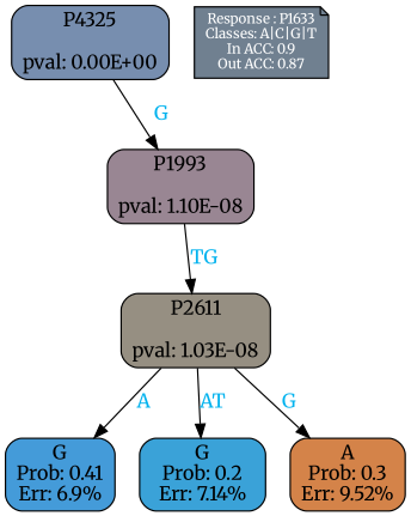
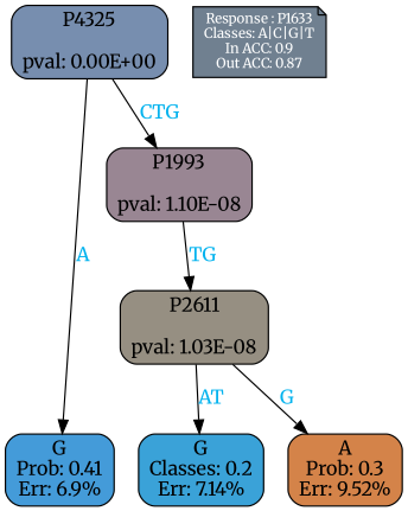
  digraph {
    fontname=Merriweather
    ranksep=equally
    splines=polylines
    node [color=black fontname=Merriweather shape=box style="filled, rounded"]
    edge [fontcolor=deepskyblue2 fontname=Merriweather]
    n1 [fillcolor="#449bd9" label="G\nProb: 0.41\nErr: 6.9%"]
-   n2 [fillcolor="#3aa2d8" label="G\nProb: 0.2\nErr: 7.14%"]
+   n2 [fillcolor="#3aa2d8" label="G\nClasses: 0.2\nErr: 7.14%"]
    n3 [fillcolor="#d48349" label="A\nProb: 0.3\nErr: 9.52%"]
    n4 [align=left fillcolor=slategray fontcolor=white fontsize=10 label="Response : P1633\nClasses: A|C|G|T\nIn ACC: 0.9\nOut ACC: 0.87\n" shape=note style=filled]
    n5 [fillcolor="#778eaf" label="P4325\n\npval: 0.00E+00"]
    n6 [fillcolor="#998693" label="P1993\n\npval: 1.10E-08"]
    n7 [fillcolor="#968f82" label="P2611\n\npval: 1.03E-08"]
    subgraph sub_1 {
      rank=same
      n1
      n2
      n3
    }
    subgraph sub_2 {
      rank=same
      n4
      n5
    }
-   n7 -> n1 [label=A]
-   n5 -> n6 [label=G]
+   n5 -> n1 [label=A]
+   n5 -> n6 [label=CTG]
    n6 -> n7 [label=TG]
    n7 -> n2 [label=AT]
    n7 -> n3 [label=G]
  }
